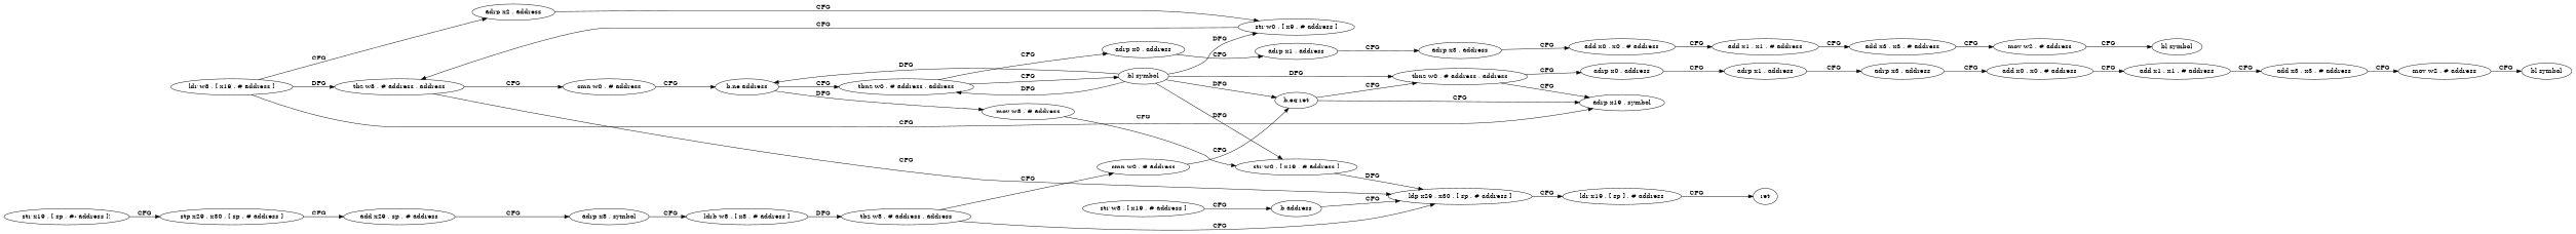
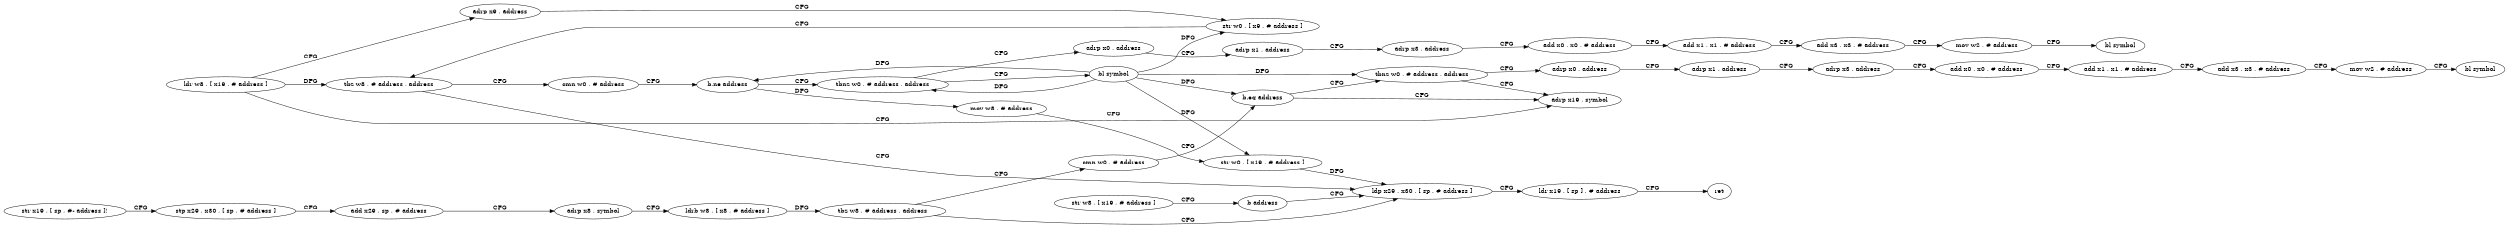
  digraph {
    rankdir=LR
    n1 [label="str x19 , [ sp , #- address ]!"]
    n2 [label="stp x29 , x30 , [ sp , # address ]"]
    n3 [label="add x29 , sp , # address"]
    n4 [label="adrp x8 , symbol"]
    n5 [label="ldrb w8 , [ x8 , # address ]"]
    n6 [label="tbz w8 , # address , address"]
    n7 [label="ldp x29 , x30 , [ sp , # address ]"]
    n8 [label="cmn w0 , # address"]
    n9 [label="ldr x19 , [ sp ] , # address"]
-   n10 [label="b.eq ret"]
+   n10 [label="b.eq address"]
    n11 [label=ret]
    n12 [label="adrp x19 , symbol"]
    n13 [label="tbnz w0 , # address , address"]
    n14 [label="adrp x0 , address"]
    n15 [label="ldr w8 , [ x19 , # address ]"]
-   n16 [label="adrp x2 , address"]
+   n16 [label="adrp x9 , address"]
    n17 [label="tbz w8 , # address , address"]
    n18 [label="adrp x1 , address"]
    n19 [label="str w0 , [ x9 , # address ]"]
    n20 [label="cmn w0 , # address"]
    n21 [label="b.ne address"]
    n22 [label="tbnz w0 , # address , address"]
    n23 [label="mov w8 , # address"]
    n24 [label="adrp x3 , address"]
    n25 [label="adrp x0 , address"]
    n26 [label="bl symbol"]
    n27 [label="str w0 , [ x19 , # address ]"]
    n28 [label="adrp x1 , address"]
    n29 [label="str w8 , [ x19 , # address ]"]
    n30 [label="b address"]
    n31 [label="add x0 , x0 , # address"]
    n32 [label="add x1 , x1 , # address"]
    n33 [label="add x3 , x3 , # address"]
    n34 [label="mov w2 , # address"]
    n35 [label="bl symbol"]
    n36 [label="adrp x3 , address"]
    n37 [label="add x0 , x0 , # address"]
    n38 [label="add x1 , x1 , # address"]
    n39 [label="add x3 , x3 , # address"]
    n40 [label="mov w2 , # address"]
    n41 [label="bl symbol"]
    n1 -> n2 [label=CFG]
    n2 -> n3 [label=CFG]
    n3 -> n4 [label=CFG]
    n4 -> n5 [label=CFG]
    n5 -> n6 [label=DFG]
    n6 -> n7 [label=CFG]
    n6 -> n8 [label=CFG]
    n7 -> n9 [label=CFG]
    n8 -> n10 [label=CFG]
    n9 -> n11 [label=CFG]
    n10 -> n12 [label=CFG]
    n10 -> n13 [label=CFG]
    n13 -> n12 [label=CFG]
    n13 -> n14 [label=CFG]
    n14 -> n18 [label=CFG]
    n15 -> n12 [label=CFG]
    n15 -> n16 [label=CFG]
    n15 -> n17 [label=DFG]
    n16 -> n19 [label=CFG]
    n17 -> n7 [label=CFG]
    n17 -> n20 [label=CFG]
    n18 -> n24 [label=CFG]
    n19 -> n17 [label=CFG]
    n20 -> n21 [label=CFG]
    n21 -> n22 [label=CFG]
    n21 -> n23 [label=DFG]
    n22 -> n25 [label=CFG]
    n22 -> n26 [label=CFG]
    n23 -> n27 [label=CFG]
    n24 -> n31 [label=CFG]
    n25 -> n28 [label=CFG]
    n26 -> n10 [label=DFG]
    n26 -> n13 [label=DFG]
    n26 -> n19 [label=DFG]
    n26 -> n21 [label=DFG]
    n26 -> n22 [label=DFG]
    n26 -> n27 [label=DFG]
    n27 -> n7 [label=DFG]
    n28 -> n36 [label=CFG]
    n29 -> n30 [label=CFG]
    n30 -> n7 [label=CFG]
    n31 -> n32 [label=CFG]
    n32 -> n33 [label=CFG]
    n33 -> n34 [label=CFG]
    n34 -> n35 [label=CFG]
    n36 -> n37 [label=CFG]
    n37 -> n38 [label=CFG]
    n38 -> n39 [label=CFG]
    n39 -> n40 [label=CFG]
    n40 -> n41 [label=CFG]
  }
